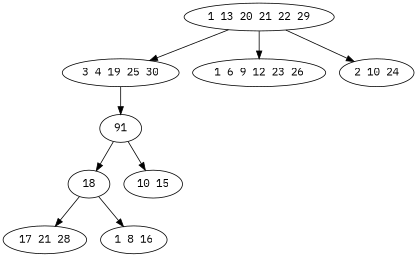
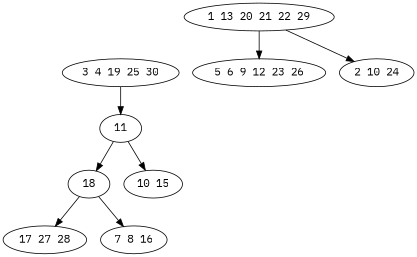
  digraph {
    fontname="IBM Plex Mono"
    node [fontname="IBM Plex Mono"]
    edge [fontname="IBM Plex Mono"]
    n1 [label="1 13 20 21 22 29"]
    n2 [label="3 4 19 25 30"]
-   n3 [label="1 6 9 12 23 26"]
+   n3 [label="5 6 9 12 23 26"]
    n4 [label="2 10 24"]
-   n5 [label=91]
+   n5 [label=11]
    n6 [label=18]
    n7 [label="10 15"]
-   n8 [label="17 21 28"]
-   n9 [label="1 8 16"]
-   n1 -> n2
+   n8 [label="17 27 28"]
+   n9 [label="7 8 16"]
    n1 -> n3
    n1 -> n4
    n2 -> n5
    n5 -> n6
    n5 -> n7
    n6 -> n8
    n6 -> n9
  }
